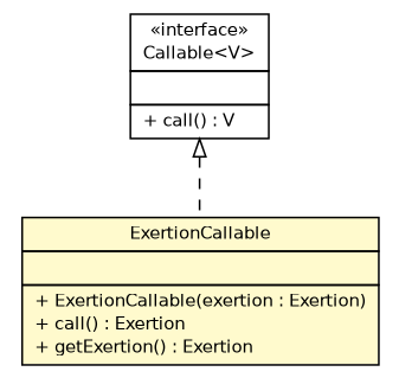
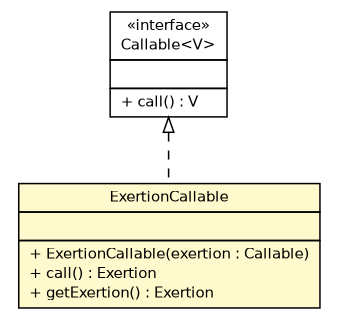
  digraph {
    nodesep=0.25
    ranksep=0.5
    node [fontcolor=black fontname=Helvetica fontsize=10.0 shape=plaintext]
-   n1 [label=<<table title="sorcer.service.ExertionCallable" border="0" cellborder="1" cellspacing="0" cellpadding="2" port="p" bgcolor="lemonChiffon" href="./ExertionCallable.html"> 		<tr><td><table border="0" cellspacing="0" cellpadding="1"> <tr><td align="center" balign="center"> ExertionCallable </td></tr> 		</table></td></tr> 		<tr><td><table border="0" cellspacing="0" cellpadding="1"> <tr><td align="left" balign="left">  </td></tr> 		</table></td></tr> 		<tr><td><table border="0" cellspacing="0" cellpadding="1"> <tr><td align="left" balign="left"> + ExertionCallable(exertion : Exertion) </td></tr> <tr><td align="left" balign="left"> + call() : Exertion </td></tr> <tr><td align="left" balign="left"> + getExertion() : Exertion </td></tr> 		</table></td></tr> 		</table>>]
+   n1 [label=<<table title="sorcer.service.ExertionCallable" border="0" cellborder="1" cellspacing="0" cellpadding="2" port="p" bgcolor="lemonChiffon" href="./ExertionCallable.html"> 		<tr><td><table border="0" cellspacing="0" cellpadding="1"> <tr><td align="center" balign="center"> ExertionCallable </td></tr> 		</table></td></tr> 		<tr><td><table border="0" cellspacing="0" cellpadding="1"> <tr><td align="left" balign="left">  </td></tr> 		</table></td></tr> 		<tr><td><table border="0" cellspacing="0" cellpadding="1"> <tr><td align="left" balign="left"> + ExertionCallable(exertion : Callable) </td></tr> <tr><td align="left" balign="left"> + call() : Exertion </td></tr> <tr><td align="left" balign="left"> + getExertion() : Exertion </td></tr> 		</table></td></tr> 		</table>>]
    n2 [label=<<table title="java.util.concurrent.Callable" border="0" cellborder="1" cellspacing="0" cellpadding="2" port="p" href="http://docs.oracle.com/javase/7/docs/api/java/util/concurrent/Callable.html"> 		<tr><td><table border="0" cellspacing="0" cellpadding="1"> <tr><td align="center" balign="center"> &#171;interface&#187; </td></tr> <tr><td align="center" balign="center"> Callable&lt;V&gt; </td></tr> 		</table></td></tr> 		<tr><td><table border="0" cellspacing="0" cellpadding="1"> <tr><td align="left" balign="left">  </td></tr> 		</table></td></tr> 		<tr><td><table border="0" cellspacing="0" cellpadding="1"> <tr><td align="left" balign="left"> + call() : V </td></tr> 		</table></td></tr> 		</table>>]
    n2 -> n1 [arrowtail=empty dir=back fontname=Helvetica fontsize=10 headport=p labelfontname=Helvetica labelfontsize=10 style=dashed tailport=p]
  }
